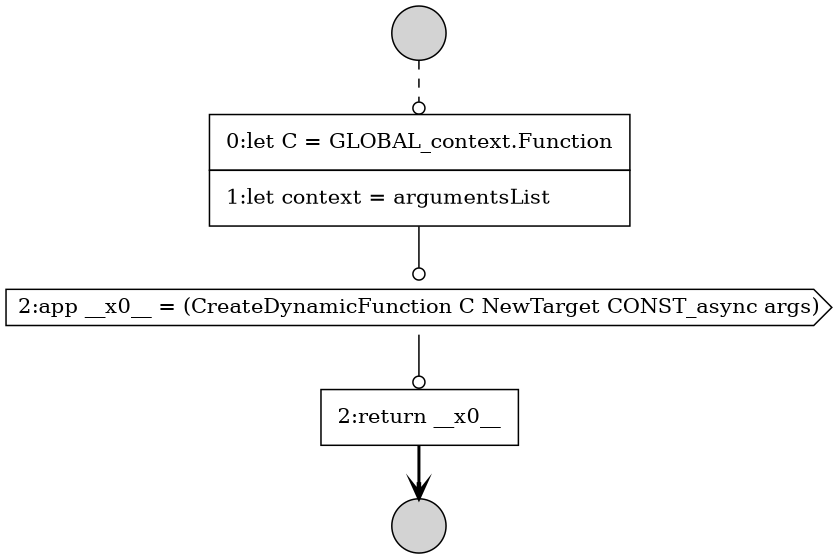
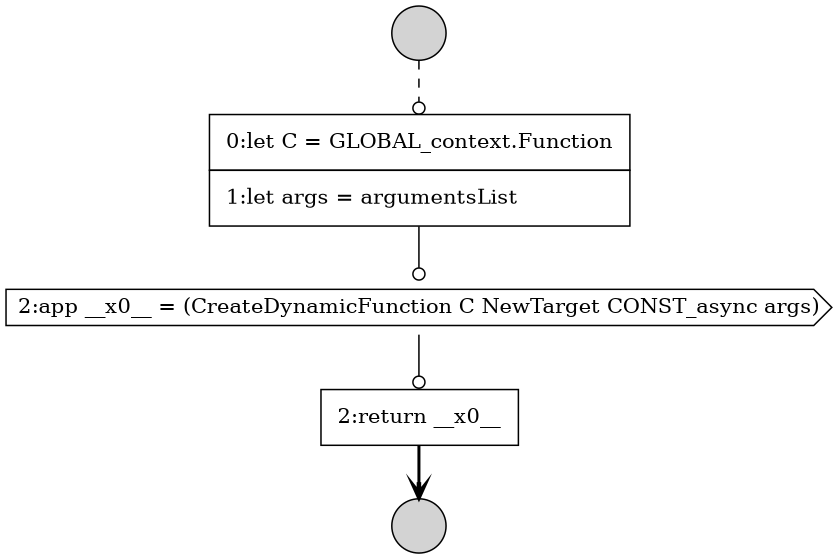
  digraph {
    node [color=black fillcolor=white shape=none style=filled]
    edge [color=black style=solid arrowhead=odot]
    n1 [label=<<font color="black">     <table border="0" cellborder="1" cellspacing="0" cellpadding="10">       <tr><td align="left">2:return __x0__</td></tr>     </table>   </font>> margin=0]
    n2 [fillcolor=lightgrey label=" " shape=circle]
-   n3 [label=<<font color="black">     <table border="0" cellborder="1" cellspacing="0" cellpadding="10">       <tr><td align="left">0:let C = GLOBAL_context.Function</td></tr>       <tr><td align="left">1:let context = argumentsList</td></tr>     </table>   </font>> margin=0]
+   n3 [label=<<font color="black">     <table border="0" cellborder="1" cellspacing="0" cellpadding="10">       <tr><td align="left">0:let C = GLOBAL_context.Function</td></tr>       <tr><td align="left">1:let args = argumentsList</td></tr>     </table>   </font>> margin=0]
    n4 [label=<<font color="black">2:app __x0__ = (CreateDynamicFunction C NewTarget CONST_async args)</font>> shape=cds]
    n5 [fillcolor=lightgrey label=" " shape=circle]
    n1 -> n2 [style=bold arrowhead=vee]
    n3 -> n4
    n4 -> n1
    n5 -> n3 [style=dashed]
  }
